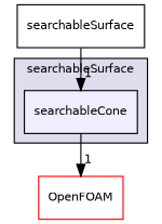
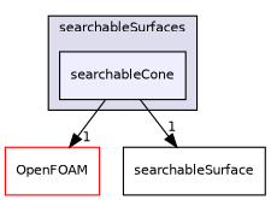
  digraph {
    compound=true
    node [fontname=Helvetica fontsize=10 shape=box]
    edge [headlabel=1 labeldistance=1.5 labelfontname=Helvetica labelfontsize=10]
    n1 [fillcolor="#eeeeff" label=searchableCone pencolor=black style=filled]
    n2 [color=red label=OpenFOAM]
    n3 [label=searchableSurface]
    subgraph cluster_1 {
      bgcolor="#ddddee"
      fontname=Helvetica
      fontsize=10
-     label=searchableSurface
+     label=searchableSurfaces
      pencolor=black
      n1
    }
    n1 -> n2
-   n3 -> n1
+   n1 -> n3
  }
